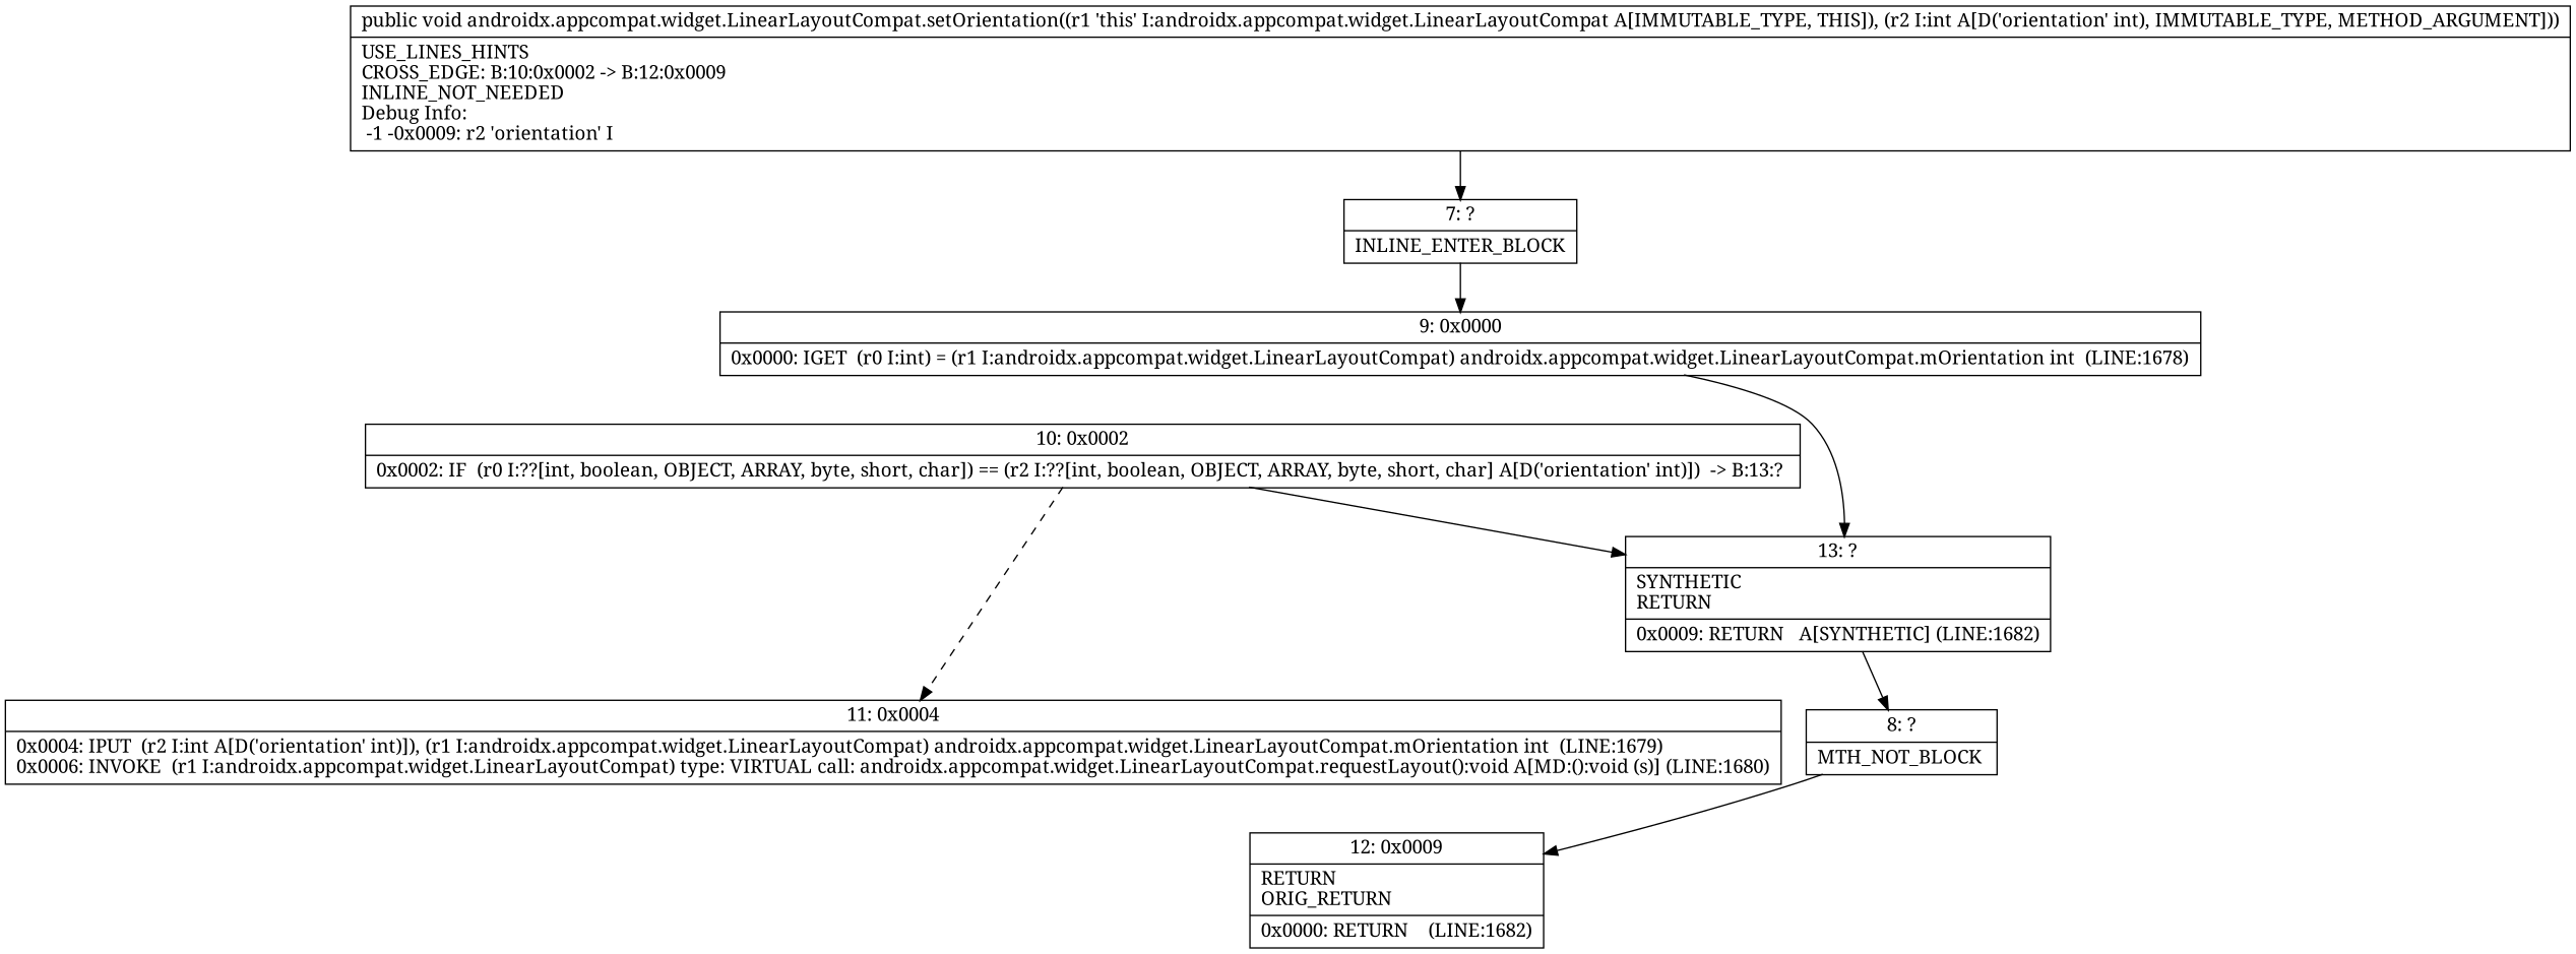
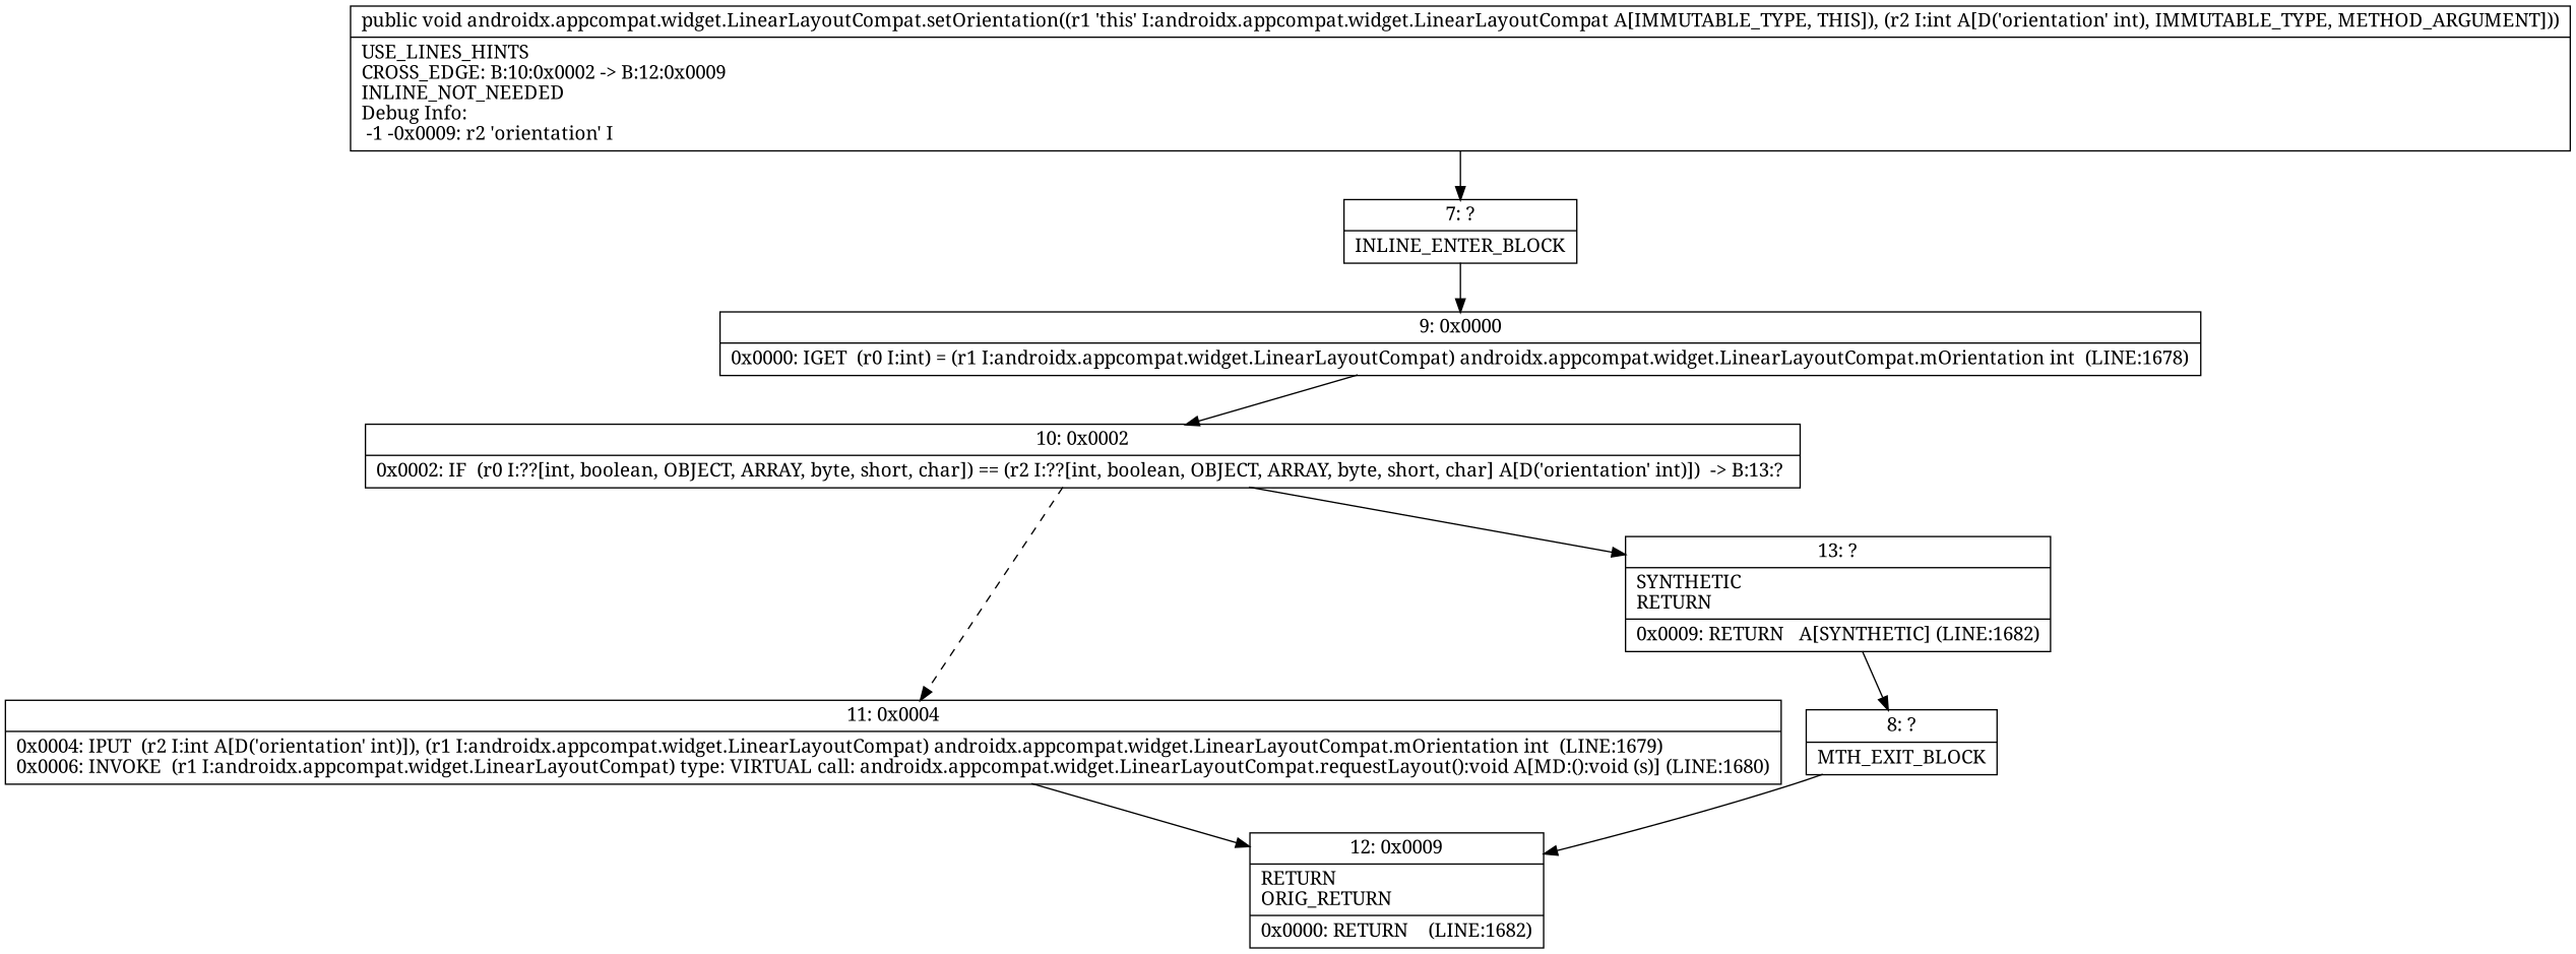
  digraph {
    fontname="Noto Serif"
    node [fontname="Noto Serif" shape=record]
    edge [fontname="Noto Serif"]
    n1 [label="{7\:\ ?|INLINE_ENTER_BLOCK\l}"]
    n2 [label="{9\:\ 0x0000|0x0000: IGET  (r0 I:int) = (r1 I:androidx.appcompat.widget.LinearLayoutCompat) androidx.appcompat.widget.LinearLayoutCompat.mOrientation int  (LINE:1678)\l}"]
    n3 [label="{10\:\ 0x0002|0x0002: IF  (r0 I:??[int, boolean, OBJECT, ARRAY, byte, short, char]) == (r2 I:??[int, boolean, OBJECT, ARRAY, byte, short, char] A[D('orientation' int)])  \-\> B:13:? \l}"]
    n4 [label="{11\:\ 0x0004|0x0004: IPUT  (r2 I:int A[D('orientation' int)]), (r1 I:androidx.appcompat.widget.LinearLayoutCompat) androidx.appcompat.widget.LinearLayoutCompat.mOrientation int  (LINE:1679)\l0x0006: INVOKE  (r1 I:androidx.appcompat.widget.LinearLayoutCompat) type: VIRTUAL call: androidx.appcompat.widget.LinearLayoutCompat.requestLayout():void A[MD:():void (s)] (LINE:1680)\l}"]
    n5 [label="{13\:\ ?|SYNTHETIC\lRETURN\l|0x0009: RETURN   A[SYNTHETIC] (LINE:1682)\l}"]
    n6 [label="{12\:\ 0x0009|RETURN\lORIG_RETURN\l|0x0000: RETURN    (LINE:1682)\l}"]
-   n7 [label="{8\:\ ?|MTH_NOT_BLOCK\l}"]
+   n7 [label="{8\:\ ?|MTH_EXIT_BLOCK\l}"]
    n8 [label="{public void androidx.appcompat.widget.LinearLayoutCompat.setOrientation((r1 'this' I:androidx.appcompat.widget.LinearLayoutCompat A[IMMUTABLE_TYPE, THIS]), (r2 I:int A[D('orientation' int), IMMUTABLE_TYPE, METHOD_ARGUMENT]))  | USE_LINES_HINTS\lCROSS_EDGE: B:10:0x0002 \-\> B:12:0x0009\lINLINE_NOT_NEEDED\lDebug Info:\l  \-1 \-0x0009: r2 'orientation' I\l}"]
    n1 -> n2
-   n2 -> n5
+   n2 -> n3
    n3 -> n4 [style=dashed]
    n3 -> n5
+   n4 -> n6
    n5 -> n7
    n7 -> n6
    n8 -> n1
  }
